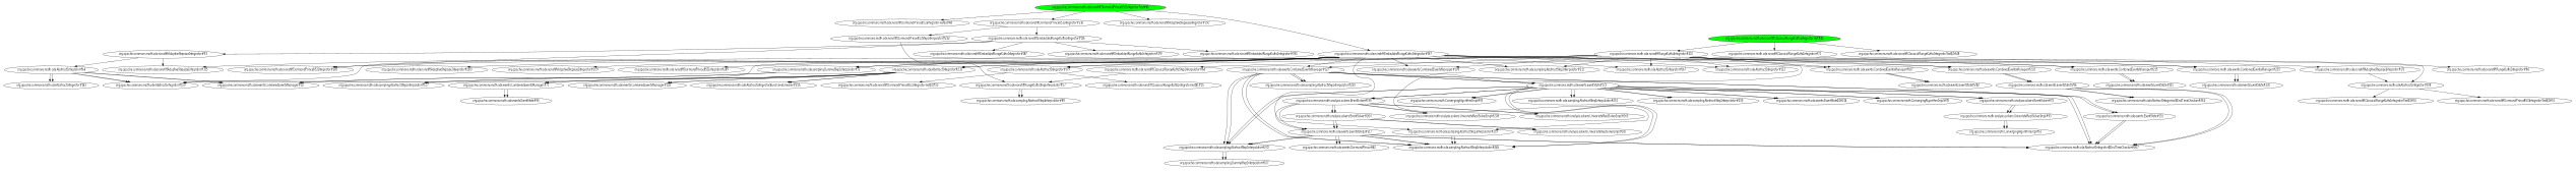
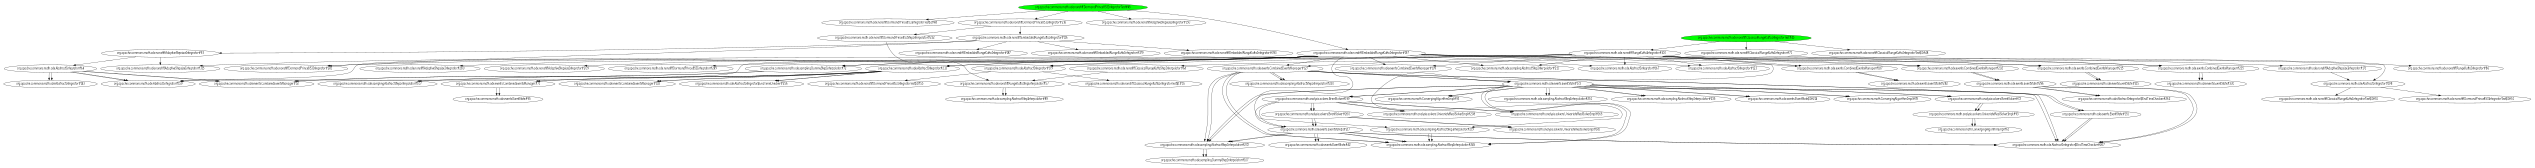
  digraph {
    fontname="Comic Neue"
    node [fontname="Comic Neue"]
    edge [fontname="Comic Neue"]
    "org.apache.commons.math.ode.nonstiff.DormandPrince853IntegratorTest#45" [fillcolor=green style=filled]
    "org.apache.commons.math.ode.nonstiff.DormandPrince853IntegratorTest$1#48"
    "org.apache.commons.math.ode.nonstiff.DormandPrince853Integrator#216"
    "org.apache.commons.math.ode.nonstiff.AdaptiveStepsizeIntegrator#150"
    "org.apache.commons.math.ode.nonstiff.EmbeddedRungeKuttaIntegrator#197"
    "org.apache.commons.math.ode.nonstiff.DormandPrince853StepInterpolator#232"
    "org.apache.commons.math.ode.nonstiff.EmbeddedRungeKuttaIntegrator#116"
    "org.apache.commons.math.ode.nonstiff.DormandPrince853Integrator#241"
    "org.apache.commons.math.ode.nonstiff.AdaptiveStepsizeIntegrator#315"
    "org.apache.commons.math.ode.AbstractIntegrator#159"
    "org.apache.commons.math.ode.nonstiff.AdaptiveStepsizeIntegrator#171"
    "org.apache.commons.math.ode.AbstractIntegrator#167"
    "org.apache.commons.math.ode.AbstractIntegrator#123"
    "org.apache.commons.math.ode.events.CombinedEventsManager#109"
    "org.apache.commons.math.ode.sampling.DummyStepInterpolator#72"
    "org.apache.commons.math.ode.sampling.AbstractStepInterpolator#219"
    "org.apache.commons.math.ode.AbstractIntegrator#233"
    "org.apache.commons.math.ode.sampling.AbstractStepInterpolator#211"
    "org.apache.commons.math.ode.AbstractIntegrator#179"
    "org.apache.commons.math.ode.nonstiff.AdaptiveStepsizeIntegrator#209"
    "org.apache.commons.math.ode.nonstiff.DormandPrince853Integrator#249"
    "org.apache.commons.math.ode.events.CombinedEventsManager#127"
    "org.apache.commons.math.ode.events.CombinedEventsManager#187"
    "org.apache.commons.math.ode.events.CombinedEventsManager#202"
    "org.apache.commons.math.ode.events.CombinedEventsManager#215"
    "org.apache.commons.math.ode.events.CombinedEventsManager#235"
    "org.apache.commons.math.ode.nonstiff.AdaptiveStepsizeIntegrator#280"
    "org.apache.commons.math.ode.nonstiff.RungeKuttaStepInterpolator#57"
    "org.apache.commons.math.ode.nonstiff.AdaptiveStepsizeIntegrator#93"
    "org.apache.commons.math.ode.nonstiff.EmbeddedRungeKuttaIntegrator#187"
    "org.apache.commons.math.ode.nonstiff.EmbeddedRungeKuttaIntegrator#379"
    "org.apache.commons.math.ode.nonstiff.EmbeddedRungeKuttaIntegrator#393"
    "org.apache.commons.math.ode.sampling.AbstractStepInterpolator#89"
    "org.apache.commons.math.ode.AbstractIntegrator#64"
    "org.apache.commons.math.ode.events.CombinedEventsManager#52"
    "org.apache.commons.math.ode.AbstractIntegrator#143"
    "org.apache.commons.math.ode.AbstractIntegrator#198"
    "org.apache.commons.math.ode.sampling.AbstractStepInterpolator#107"
    "org.apache.commons.math.ode.sampling.AbstractStepInterpolator#245"
    "org.apache.commons.math.ode.events.CombinedEventsManager#102"
    "org.apache.commons.math.ode.AbstractIntegrator$EndTimeChecker#256"
    "org.apache.commons.math.ode.events.CombinedEventsManager#71"
    "org.apache.commons.math.ode.nonstiff.DormandPrince853IntegratorTest$1#55"
    "org.apache.commons.math.ode.nonstiff.ClassicalRungeKuttaIntegratorTest$1#55"
    "org.apache.commons.math.ode.sampling.AbstractStepInterpolator#230"
    "org.apache.commons.math.ode.sampling.AbstractStepInterpolator#272"
    "org.apache.commons.math.ode.events.EventState#151"
    "org.apache.commons.math.ode.events.EventState#172"
    "org.apache.commons.math.ode.events.EventState#282"
    "org.apache.commons.math.ode.events.EventState#296"
    "org.apache.commons.math.ode.events.EventState#315"
    "org.apache.commons.math.ode.events.EventState#330"
    "org.apache.commons.math.ode.nonstiff.DormandPrince853IntegratorTest$1#51"
    "org.apache.commons.math.ode.nonstiff.ClassicalRungeKuttaIntegratorTest$1#51"
    "org.apache.commons.math.ode.events.EventState#95"
    "org.apache.commons.math.ode.sampling.DummyStepInterpolator#107"
    "org.apache.commons.math.ode.AbstractIntegrator$EndTimeChecker#267"
    "org.apache.commons.math.ode.sampling.AbstractStepInterpolator#251"
    "org.apache.commons.math.ode.sampling.AbstractStepInterpolator#235"
    "org.apache.commons.math.ode.events.EventState$1#214"
    "org.apache.commons.math.analysis.solvers.BrentSolver#72"
    "org.apache.commons.math.ConvergingAlgorithmImpl#78"
    "org.apache.commons.math.ConvergingAlgorithmImpl#93"
    "org.apache.commons.math.analysis.solvers.BrentSolver#199"
    "org.apache.commons.math.analysis.solvers.UnivariateRealSolverImpl#93"
    "org.apache.commons.math.analysis.solvers.UnivariateRealSolverImpl#165"
    "org.apache.commons.math.analysis.solvers.UnivariateRealSolverImpl#208"
    "org.apache.commons.math.ode.events.EventState$1#217"
    "org.apache.commons.math.analysis.solvers.BrentSolver#260"
    "org.apache.commons.math.ConvergingAlgorithmImpl#61"
-   "org.apache.commons.math.ode.events.EventState#42" [label="org.apache.commons.math.ode.events.DormandPrince#42"]
+   "org.apache.commons.math.ode.events.EventState#42"
    "org.apache.commons.math.analysis.solvers.UnivariateRealSolverImpl#141"
    "org.apache.commons.math.ode.AbstractIntegrator$EndTimeChecker#262"
    "org.apache.commons.math.ode.nonstiff.ClassicalRungeKuttaIntegratorTest#45" [fillcolor=green style=filled]
    "org.apache.commons.math.ode.nonstiff.ClassicalRungeKuttaIntegratorTest$1#48"
    "org.apache.commons.math.ode.nonstiff.ClassicalRungeKuttaIntegrator#71"
    "org.apache.commons.math.ode.nonstiff.RungeKuttaIntegrator#100"
    "org.apache.commons.math.ode.nonstiff.ClassicalRungeKuttaStepInterpolator#64"
    "org.apache.commons.math.ode.nonstiff.RungeKuttaIntegrator#86"
    "org.apache.commons.math.ode.nonstiff.DormandPrince853IntegratorTest#45" -> "org.apache.commons.math.ode.nonstiff.DormandPrince853IntegratorTest$1#48"
    "org.apache.commons.math.ode.nonstiff.DormandPrince853IntegratorTest#45" -> "org.apache.commons.math.ode.nonstiff.DormandPrince853Integrator#216"
    "org.apache.commons.math.ode.nonstiff.DormandPrince853IntegratorTest#45" -> "org.apache.commons.math.ode.nonstiff.AdaptiveStepsizeIntegrator#150"
    "org.apache.commons.math.ode.nonstiff.DormandPrince853IntegratorTest#45" -> "org.apache.commons.math.ode.nonstiff.EmbeddedRungeKuttaIntegrator#197"
    "org.apache.commons.math.ode.nonstiff.DormandPrince853Integrator#216" -> "org.apache.commons.math.ode.nonstiff.DormandPrince853StepInterpolator#232"
    "org.apache.commons.math.ode.nonstiff.DormandPrince853Integrator#216" -> "org.apache.commons.math.ode.nonstiff.EmbeddedRungeKuttaIntegrator#116"
    "org.apache.commons.math.ode.nonstiff.EmbeddedRungeKuttaIntegrator#197" -> "org.apache.commons.math.ode.nonstiff.DormandPrince853Integrator#241"
    "org.apache.commons.math.ode.nonstiff.EmbeddedRungeKuttaIntegrator#197" -> "org.apache.commons.math.ode.nonstiff.AdaptiveStepsizeIntegrator#315"
    "org.apache.commons.math.ode.nonstiff.EmbeddedRungeKuttaIntegrator#197" -> "org.apache.commons.math.ode.AbstractIntegrator#159"
    "org.apache.commons.math.ode.nonstiff.EmbeddedRungeKuttaIntegrator#197" -> "org.apache.commons.math.ode.nonstiff.AdaptiveStepsizeIntegrator#171"
    "org.apache.commons.math.ode.nonstiff.EmbeddedRungeKuttaIntegrator#197" -> "org.apache.commons.math.ode.AbstractIntegrator#167"
    "org.apache.commons.math.ode.nonstiff.EmbeddedRungeKuttaIntegrator#197" -> "org.apache.commons.math.ode.AbstractIntegrator#123"
    "org.apache.commons.math.ode.nonstiff.EmbeddedRungeKuttaIntegrator#197" -> "org.apache.commons.math.ode.events.CombinedEventsManager#109"
    "org.apache.commons.math.ode.nonstiff.EmbeddedRungeKuttaIntegrator#197" -> "org.apache.commons.math.ode.sampling.DummyStepInterpolator#72"
    "org.apache.commons.math.ode.nonstiff.EmbeddedRungeKuttaIntegrator#197" -> "org.apache.commons.math.ode.sampling.AbstractStepInterpolator#219"
    "org.apache.commons.math.ode.nonstiff.EmbeddedRungeKuttaIntegrator#197" -> "org.apache.commons.math.ode.AbstractIntegrator#233"
    "org.apache.commons.math.ode.nonstiff.EmbeddedRungeKuttaIntegrator#197" -> "org.apache.commons.math.ode.sampling.AbstractStepInterpolator#211"
    "org.apache.commons.math.ode.nonstiff.EmbeddedRungeKuttaIntegrator#197" -> "org.apache.commons.math.ode.AbstractIntegrator#179"
    "org.apache.commons.math.ode.nonstiff.EmbeddedRungeKuttaIntegrator#197" -> "org.apache.commons.math.ode.nonstiff.AdaptiveStepsizeIntegrator#209"
    "org.apache.commons.math.ode.nonstiff.EmbeddedRungeKuttaIntegrator#197" -> "org.apache.commons.math.ode.nonstiff.DormandPrince853Integrator#249"
    "org.apache.commons.math.ode.nonstiff.EmbeddedRungeKuttaIntegrator#197" -> "org.apache.commons.math.ode.events.CombinedEventsManager#127"
    "org.apache.commons.math.ode.nonstiff.EmbeddedRungeKuttaIntegrator#197" -> "org.apache.commons.math.ode.events.CombinedEventsManager#187"
    "org.apache.commons.math.ode.nonstiff.EmbeddedRungeKuttaIntegrator#197" -> "org.apache.commons.math.ode.events.CombinedEventsManager#202"
    "org.apache.commons.math.ode.nonstiff.EmbeddedRungeKuttaIntegrator#197" -> "org.apache.commons.math.ode.events.CombinedEventsManager#215"
    "org.apache.commons.math.ode.nonstiff.EmbeddedRungeKuttaIntegrator#197" -> "org.apache.commons.math.ode.events.CombinedEventsManager#235"
    "org.apache.commons.math.ode.nonstiff.EmbeddedRungeKuttaIntegrator#197" -> "org.apache.commons.math.ode.nonstiff.AdaptiveStepsizeIntegrator#280"
    "org.apache.commons.math.ode.nonstiff.DormandPrince853StepInterpolator#232" -> "org.apache.commons.math.ode.nonstiff.RungeKuttaStepInterpolator#57"
    "org.apache.commons.math.ode.nonstiff.EmbeddedRungeKuttaIntegrator#116" -> "org.apache.commons.math.ode.nonstiff.DormandPrince853Integrator#241"
    "org.apache.commons.math.ode.nonstiff.EmbeddedRungeKuttaIntegrator#116" -> "org.apache.commons.math.ode.nonstiff.AdaptiveStepsizeIntegrator#93"
    "org.apache.commons.math.ode.nonstiff.EmbeddedRungeKuttaIntegrator#116" -> "org.apache.commons.math.ode.nonstiff.EmbeddedRungeKuttaIntegrator#187"
    "org.apache.commons.math.ode.nonstiff.EmbeddedRungeKuttaIntegrator#116" -> "org.apache.commons.math.ode.nonstiff.EmbeddedRungeKuttaIntegrator#379"
    "org.apache.commons.math.ode.nonstiff.EmbeddedRungeKuttaIntegrator#116" -> "org.apache.commons.math.ode.nonstiff.EmbeddedRungeKuttaIntegrator#393"
    "org.apache.commons.math.ode.nonstiff.AdaptiveStepsizeIntegrator#171" -> "org.apache.commons.math.ode.AbstractIntegrator#198"
    "org.apache.commons.math.ode.sampling.DummyStepInterpolator#72" -> "org.apache.commons.math.ode.sampling.AbstractStepInterpolator#107"
    "org.apache.commons.math.ode.sampling.DummyStepInterpolator#72" -> "org.apache.commons.math.ode.sampling.AbstractStepInterpolator#107"
    "org.apache.commons.math.ode.sampling.AbstractStepInterpolator#219" -> "org.apache.commons.math.ode.sampling.AbstractStepInterpolator#245"
    "org.apache.commons.math.ode.sampling.AbstractStepInterpolator#219" -> "org.apache.commons.math.ode.sampling.AbstractStepInterpolator#245"
    "org.apache.commons.math.ode.AbstractIntegrator#233" -> "org.apache.commons.math.ode.events.CombinedEventsManager#52"
    "org.apache.commons.math.ode.AbstractIntegrator#233" -> "org.apache.commons.math.ode.events.CombinedEventsManager#52"
    "org.apache.commons.math.ode.AbstractIntegrator#233" -> "org.apache.commons.math.ode.events.CombinedEventsManager#102"
    "org.apache.commons.math.ode.AbstractIntegrator#233" -> "org.apache.commons.math.ode.events.CombinedEventsManager#102"
    "org.apache.commons.math.ode.AbstractIntegrator#233" -> "org.apache.commons.math.ode.AbstractIntegrator$EndTimeChecker#256"
    "org.apache.commons.math.ode.AbstractIntegrator#233" -> "org.apache.commons.math.ode.AbstractIntegrator$EndTimeChecker#256"
    "org.apache.commons.math.ode.AbstractIntegrator#233" -> "org.apache.commons.math.ode.events.CombinedEventsManager#71"
    "org.apache.commons.math.ode.AbstractIntegrator#233" -> "org.apache.commons.math.ode.events.CombinedEventsManager#71"
    "org.apache.commons.math.ode.AbstractIntegrator#179" -> "org.apache.commons.math.ode.nonstiff.DormandPrince853IntegratorTest$1#55"
    "org.apache.commons.math.ode.AbstractIntegrator#179" -> "org.apache.commons.math.ode.nonstiff.ClassicalRungeKuttaIntegratorTest$1#55"
    "org.apache.commons.math.ode.events.CombinedEventsManager#127" -> "org.apache.commons.math.ode.sampling.AbstractStepInterpolator#245"
    "org.apache.commons.math.ode.events.CombinedEventsManager#127" -> "org.apache.commons.math.ode.sampling.AbstractStepInterpolator#245"
    "org.apache.commons.math.ode.events.CombinedEventsManager#127" -> "org.apache.commons.math.ode.sampling.AbstractStepInterpolator#230"
    "org.apache.commons.math.ode.events.CombinedEventsManager#127" -> "org.apache.commons.math.ode.sampling.AbstractStepInterpolator#230"
    "org.apache.commons.math.ode.events.CombinedEventsManager#127" -> "org.apache.commons.math.ode.sampling.AbstractStepInterpolator#272"
    "org.apache.commons.math.ode.events.CombinedEventsManager#127" -> "org.apache.commons.math.ode.sampling.AbstractStepInterpolator#272"
    "org.apache.commons.math.ode.events.CombinedEventsManager#127" -> "org.apache.commons.math.ode.events.EventState#151"
    "org.apache.commons.math.ode.events.CombinedEventsManager#127" -> "org.apache.commons.math.ode.events.EventState#151"
    "org.apache.commons.math.ode.events.CombinedEventsManager#127" -> "org.apache.commons.math.ode.events.EventState#172"
    "org.apache.commons.math.ode.events.CombinedEventsManager#127" -> "org.apache.commons.math.ode.events.EventState#172"
    "org.apache.commons.math.ode.events.CombinedEventsManager#187" -> "org.apache.commons.math.ode.events.EventState#282"
    "org.apache.commons.math.ode.events.CombinedEventsManager#187" -> "org.apache.commons.math.ode.events.EventState#282"
    "org.apache.commons.math.ode.events.CombinedEventsManager#202" -> "org.apache.commons.math.ode.events.EventState#296"
    "org.apache.commons.math.ode.events.CombinedEventsManager#202" -> "org.apache.commons.math.ode.events.EventState#296"
    "org.apache.commons.math.ode.events.CombinedEventsManager#215" -> "org.apache.commons.math.ode.events.EventState#315"
    "org.apache.commons.math.ode.events.CombinedEventsManager#215" -> "org.apache.commons.math.ode.events.EventState#315"
    "org.apache.commons.math.ode.events.CombinedEventsManager#235" -> "org.apache.commons.math.ode.events.EventState#330"
    "org.apache.commons.math.ode.events.CombinedEventsManager#235" -> "org.apache.commons.math.ode.events.EventState#330"
    "org.apache.commons.math.ode.nonstiff.RungeKuttaStepInterpolator#57" -> "org.apache.commons.math.ode.sampling.AbstractStepInterpolator#89"
    "org.apache.commons.math.ode.nonstiff.RungeKuttaStepInterpolator#57" -> "org.apache.commons.math.ode.sampling.AbstractStepInterpolator#89"
    "org.apache.commons.math.ode.nonstiff.AdaptiveStepsizeIntegrator#93" -> "org.apache.commons.math.ode.nonstiff.AdaptiveStepsizeIntegrator#315"
    "org.apache.commons.math.ode.nonstiff.AdaptiveStepsizeIntegrator#93" -> "org.apache.commons.math.ode.AbstractIntegrator#64"
    "org.apache.commons.math.ode.AbstractIntegrator#64" -> "org.apache.commons.math.ode.AbstractIntegrator#159"
    "org.apache.commons.math.ode.AbstractIntegrator#64" -> "org.apache.commons.math.ode.AbstractIntegrator#159"
    "org.apache.commons.math.ode.AbstractIntegrator#64" -> "org.apache.commons.math.ode.events.CombinedEventsManager#52"
    "org.apache.commons.math.ode.AbstractIntegrator#64" -> "org.apache.commons.math.ode.events.CombinedEventsManager#52"
    "org.apache.commons.math.ode.AbstractIntegrator#64" -> "org.apache.commons.math.ode.AbstractIntegrator#143"
    "org.apache.commons.math.ode.AbstractIntegrator#64" -> "org.apache.commons.math.ode.AbstractIntegrator#143"
    "org.apache.commons.math.ode.AbstractIntegrator#198" -> "org.apache.commons.math.ode.nonstiff.DormandPrince853IntegratorTest$1#51"
    "org.apache.commons.math.ode.AbstractIntegrator#198" -> "org.apache.commons.math.ode.nonstiff.ClassicalRungeKuttaIntegratorTest$1#51"
    "org.apache.commons.math.ode.events.CombinedEventsManager#71" -> "org.apache.commons.math.ode.events.EventState#95"
    "org.apache.commons.math.ode.events.CombinedEventsManager#71" -> "org.apache.commons.math.ode.events.EventState#95"
    "org.apache.commons.math.ode.sampling.AbstractStepInterpolator#272" -> "org.apache.commons.math.ode.sampling.DummyStepInterpolator#107"
    "org.apache.commons.math.ode.sampling.AbstractStepInterpolator#272" -> "org.apache.commons.math.ode.sampling.DummyStepInterpolator#107"
    "org.apache.commons.math.ode.events.EventState#151" -> "org.apache.commons.math.ode.AbstractIntegrator$EndTimeChecker#267"
    "org.apache.commons.math.ode.events.EventState#151" -> "org.apache.commons.math.ode.AbstractIntegrator$EndTimeChecker#267"
    "org.apache.commons.math.ode.events.EventState#172" -> "org.apache.commons.math.ode.sampling.AbstractStepInterpolator#245"
    "org.apache.commons.math.ode.events.EventState#172" -> "org.apache.commons.math.ode.sampling.AbstractStepInterpolator#245"
    "org.apache.commons.math.ode.events.EventState#172" -> "org.apache.commons.math.ode.sampling.AbstractStepInterpolator#272"
    "org.apache.commons.math.ode.events.EventState#172" -> "org.apache.commons.math.ode.sampling.AbstractStepInterpolator#272"
    "org.apache.commons.math.ode.events.EventState#172" -> "org.apache.commons.math.ode.AbstractIntegrator$EndTimeChecker#267"
    "org.apache.commons.math.ode.events.EventState#172" -> "org.apache.commons.math.ode.AbstractIntegrator$EndTimeChecker#267"
    "org.apache.commons.math.ode.events.EventState#172" -> "org.apache.commons.math.ode.sampling.AbstractStepInterpolator#251"
    "org.apache.commons.math.ode.events.EventState#172" -> "org.apache.commons.math.ode.sampling.AbstractStepInterpolator#251"
    "org.apache.commons.math.ode.events.EventState#172" -> "org.apache.commons.math.ode.sampling.AbstractStepInterpolator#235"
    "org.apache.commons.math.ode.events.EventState#172" -> "org.apache.commons.math.ode.sampling.AbstractStepInterpolator#235"
    "org.apache.commons.math.ode.events.EventState#172" -> "org.apache.commons.math.ode.events.EventState$1#214"
    "org.apache.commons.math.ode.events.EventState#172" -> "org.apache.commons.math.ode.events.EventState$1#214"
    "org.apache.commons.math.ode.events.EventState#172" -> "org.apache.commons.math.analysis.solvers.BrentSolver#72"
    "org.apache.commons.math.ode.events.EventState#172" -> "org.apache.commons.math.analysis.solvers.BrentSolver#72"
    "org.apache.commons.math.ode.events.EventState#172" -> "org.apache.commons.math.ConvergingAlgorithmImpl#78"
    "org.apache.commons.math.ode.events.EventState#172" -> "org.apache.commons.math.ConvergingAlgorithmImpl#78"
    "org.apache.commons.math.ode.events.EventState#172" -> "org.apache.commons.math.ConvergingAlgorithmImpl#93"
    "org.apache.commons.math.ode.events.EventState#172" -> "org.apache.commons.math.ConvergingAlgorithmImpl#93"
    "org.apache.commons.math.ode.events.EventState#172" -> "org.apache.commons.math.analysis.solvers.BrentSolver#199"
    "org.apache.commons.math.ode.events.EventState#172" -> "org.apache.commons.math.analysis.solvers.BrentSolver#199"
    "org.apache.commons.math.ode.events.EventState#296" -> "org.apache.commons.math.ode.AbstractIntegrator$EndTimeChecker#267"
    "org.apache.commons.math.ode.events.EventState#296" -> "org.apache.commons.math.ode.AbstractIntegrator$EndTimeChecker#267"
    "org.apache.commons.math.ode.events.EventState#296" -> "org.apache.commons.math.ode.AbstractIntegrator$EndTimeChecker#262"
    "org.apache.commons.math.ode.events.EventState#296" -> "org.apache.commons.math.ode.AbstractIntegrator$EndTimeChecker#262"
    "org.apache.commons.math.analysis.solvers.BrentSolver#72" -> "org.apache.commons.math.analysis.solvers.UnivariateRealSolverImpl#93"
    "org.apache.commons.math.analysis.solvers.BrentSolver#72" -> "org.apache.commons.math.analysis.solvers.UnivariateRealSolverImpl#93"
    "org.apache.commons.math.analysis.solvers.BrentSolver#199" -> "org.apache.commons.math.analysis.solvers.UnivariateRealSolverImpl#165"
    "org.apache.commons.math.analysis.solvers.BrentSolver#199" -> "org.apache.commons.math.analysis.solvers.UnivariateRealSolverImpl#165"
    "org.apache.commons.math.analysis.solvers.BrentSolver#199" -> "org.apache.commons.math.analysis.solvers.UnivariateRealSolverImpl#208"
    "org.apache.commons.math.analysis.solvers.BrentSolver#199" -> "org.apache.commons.math.analysis.solvers.UnivariateRealSolverImpl#208"
    "org.apache.commons.math.analysis.solvers.BrentSolver#199" -> "org.apache.commons.math.ode.events.EventState$1#217"
    "org.apache.commons.math.analysis.solvers.BrentSolver#199" -> "org.apache.commons.math.ode.events.EventState$1#217"
    "org.apache.commons.math.analysis.solvers.BrentSolver#199" -> "org.apache.commons.math.analysis.solvers.BrentSolver#260"
    "org.apache.commons.math.analysis.solvers.BrentSolver#199" -> "org.apache.commons.math.analysis.solvers.BrentSolver#260"
    "org.apache.commons.math.analysis.solvers.UnivariateRealSolverImpl#93" -> "org.apache.commons.math.ConvergingAlgorithmImpl#61"
    "org.apache.commons.math.analysis.solvers.UnivariateRealSolverImpl#93" -> "org.apache.commons.math.ConvergingAlgorithmImpl#61"
    "org.apache.commons.math.ode.events.EventState$1#217" -> "org.apache.commons.math.ode.sampling.AbstractStepInterpolator#245"
    "org.apache.commons.math.ode.events.EventState$1#217" -> "org.apache.commons.math.ode.sampling.AbstractStepInterpolator#245"
    "org.apache.commons.math.ode.events.EventState$1#217" -> "org.apache.commons.math.ode.sampling.AbstractStepInterpolator#272"
    "org.apache.commons.math.ode.events.EventState$1#217" -> "org.apache.commons.math.ode.sampling.AbstractStepInterpolator#272"
    "org.apache.commons.math.ode.events.EventState$1#217" -> "org.apache.commons.math.ode.AbstractIntegrator$EndTimeChecker#267"
    "org.apache.commons.math.ode.events.EventState$1#217" -> "org.apache.commons.math.ode.AbstractIntegrator$EndTimeChecker#267"
    "org.apache.commons.math.ode.events.EventState$1#217" -> "org.apache.commons.math.ode.events.EventState#42"
    "org.apache.commons.math.ode.events.EventState$1#217" -> "org.apache.commons.math.ode.events.EventState#42"
    "org.apache.commons.math.analysis.solvers.BrentSolver#260" -> "org.apache.commons.math.ode.events.EventState$1#217"
    "org.apache.commons.math.analysis.solvers.BrentSolver#260" -> "org.apache.commons.math.ode.events.EventState$1#217"
    "org.apache.commons.math.analysis.solvers.BrentSolver#260" -> "org.apache.commons.math.analysis.solvers.UnivariateRealSolverImpl#141"
    "org.apache.commons.math.analysis.solvers.BrentSolver#260" -> "org.apache.commons.math.analysis.solvers.UnivariateRealSolverImpl#141"
    "org.apache.commons.math.ode.nonstiff.ClassicalRungeKuttaIntegratorTest#45" -> "org.apache.commons.math.ode.nonstiff.ClassicalRungeKuttaIntegratorTest$1#48"
    "org.apache.commons.math.ode.nonstiff.ClassicalRungeKuttaIntegratorTest#45" -> "org.apache.commons.math.ode.nonstiff.ClassicalRungeKuttaIntegrator#71"
    "org.apache.commons.math.ode.nonstiff.ClassicalRungeKuttaIntegratorTest#45" -> "org.apache.commons.math.ode.nonstiff.RungeKuttaIntegrator#100"
    "org.apache.commons.math.ode.nonstiff.ClassicalRungeKuttaIntegrator#71" -> "org.apache.commons.math.ode.nonstiff.ClassicalRungeKuttaStepInterpolator#64"
    "org.apache.commons.math.ode.nonstiff.ClassicalRungeKuttaIntegrator#71" -> "org.apache.commons.math.ode.nonstiff.RungeKuttaIntegrator#86"
    "org.apache.commons.math.ode.nonstiff.RungeKuttaIntegrator#100" -> "org.apache.commons.math.ode.AbstractIntegrator#159"
    "org.apache.commons.math.ode.nonstiff.RungeKuttaIntegrator#100" -> "org.apache.commons.math.ode.AbstractIntegrator#167"
    "org.apache.commons.math.ode.nonstiff.RungeKuttaIntegrator#100" -> "org.apache.commons.math.ode.AbstractIntegrator#123"
    "org.apache.commons.math.ode.nonstiff.RungeKuttaIntegrator#100" -> "org.apache.commons.math.ode.events.CombinedEventsManager#109"
    "org.apache.commons.math.ode.nonstiff.RungeKuttaIntegrator#100" -> "org.apache.commons.math.ode.sampling.DummyStepInterpolator#72"
    "org.apache.commons.math.ode.nonstiff.RungeKuttaIntegrator#100" -> "org.apache.commons.math.ode.sampling.AbstractStepInterpolator#219"
    "org.apache.commons.math.ode.nonstiff.RungeKuttaIntegrator#100" -> "org.apache.commons.math.ode.AbstractIntegrator#233"
    "org.apache.commons.math.ode.nonstiff.RungeKuttaIntegrator#100" -> "org.apache.commons.math.ode.sampling.AbstractStepInterpolator#211"
    "org.apache.commons.math.ode.nonstiff.RungeKuttaIntegrator#100" -> "org.apache.commons.math.ode.AbstractIntegrator#179"
    "org.apache.commons.math.ode.nonstiff.RungeKuttaIntegrator#100" -> "org.apache.commons.math.ode.events.CombinedEventsManager#127"
    "org.apache.commons.math.ode.nonstiff.RungeKuttaIntegrator#100" -> "org.apache.commons.math.ode.events.CombinedEventsManager#187"
    "org.apache.commons.math.ode.nonstiff.RungeKuttaIntegrator#100" -> "org.apache.commons.math.ode.events.CombinedEventsManager#202"
    "org.apache.commons.math.ode.nonstiff.RungeKuttaIntegrator#100" -> "org.apache.commons.math.ode.events.CombinedEventsManager#215"
    "org.apache.commons.math.ode.nonstiff.RungeKuttaIntegrator#100" -> "org.apache.commons.math.ode.events.CombinedEventsManager#235"
    "org.apache.commons.math.ode.nonstiff.RungeKuttaIntegrator#100" -> "org.apache.commons.math.ode.AbstractIntegrator#198"
    "org.apache.commons.math.ode.nonstiff.ClassicalRungeKuttaStepInterpolator#64" -> "org.apache.commons.math.ode.nonstiff.RungeKuttaStepInterpolator#57"
  }
